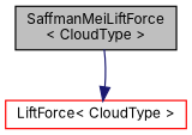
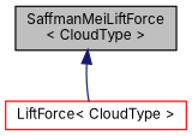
  digraph {
    fontname=Inter
    node [fontname=Inter fontsize=10 shape=record]
    n1 [color=black fillcolor=grey75 fontcolor=black height=0.2 label="SaffmanMeiLiftForce\l\< CloudType \>" style=filled width=0.4]
    n2 [color=red height=0.2 label="LiftForce\< CloudType \>" width=0.4]
-   n2 -> n1 [color=midnightblue dir=back fontname=Inter fontsize=10 labelfontname=FreeSans labelfontsize=10 style=solid]
+   n1 -> n2 [color=midnightblue dir=back fontname=Inter fontsize=10 labelfontname=FreeSans labelfontsize=10 style=solid]
  }
